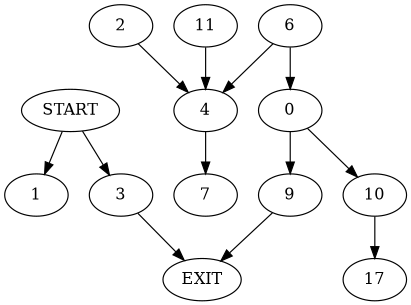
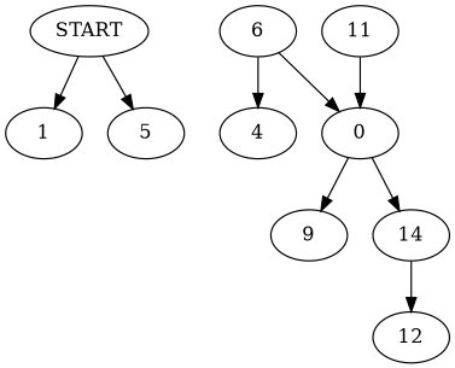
  digraph {
    n1 [label=START]
    1
-   5 [label=3]
-   n4 [label=EXIT]
-   2
+   5
    4
-   7
    6
    n9 [label=0]
    9
-   10
-   12 [label=17]
+   10 [label=14]
+   12
    11
    n1 -> 1
    n1 -> 5
-   5 -> n4
-   2 -> 4
-   4 -> 7
    6 -> 4
    6 -> n9
    n9 -> 9
    n9 -> 10
-   9 -> n4
    10 -> 12
-   11 -> 4
+   11 -> n9
  }
